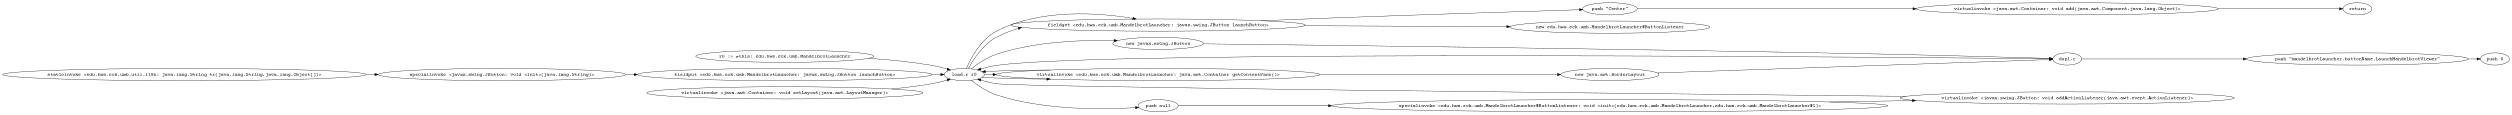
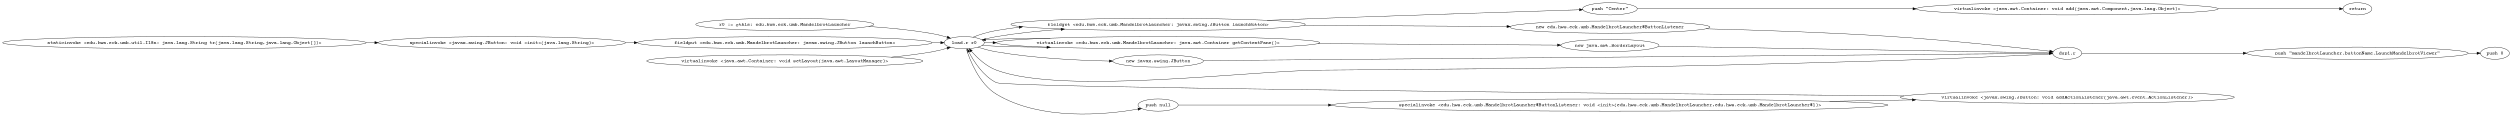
  digraph {
    fontname="Courier Prime"
    rankdir=LR
    node [fontname="Courier Prime"]
    edge [fontname="Courier Prime"]
    "r0 := @this: edu.hws.eck.umb.MandelbrotLauncher"
    "load.r r0"
    "new javax.swing.JButton"
    "fieldget <edu.hws.eck.umb.MandelbrotLauncher: javax.swing.JButton launchButton>"
    "push null"
    "virtualinvoke <edu.hws.eck.umb.MandelbrotLauncher: java.awt.Container getContentPane()>"
    "dup1.r"
    "new edu.hws.eck.umb.MandelbrotLauncher$ButtonListener"
    "push \"Center\""
    "specialinvoke <edu.hws.eck.umb.MandelbrotLauncher$ButtonListener: void <init>(edu.hws.eck.umb.MandelbrotLauncher,edu.hws.eck.umb.MandelbrotLauncher$1)>"
    "new java.awt.BorderLayout"
    "push \"mandelbrotLauncher.buttonName.LaunchMandelbrotViewer\""
    "push 0"
    "staticinvoke <edu.hws.eck.umb.util.I18n: java.lang.String tr(java.lang.String,java.lang.Object[])>"
    "specialinvoke <javax.swing.JButton: void <init>(java.lang.String)>"
    "fieldput <edu.hws.eck.umb.MandelbrotLauncher: javax.swing.JButton launchButton>"
    "virtualinvoke <java.awt.Container: void add(java.awt.Component,java.lang.Object)>"
    "virtualinvoke <javax.swing.JButton: void addActionListener(java.awt.event.ActionListener)>"
    "virtualinvoke <java.awt.Container: void setLayout(java.awt.LayoutManager)>"
    return
    "r0 := @this: edu.hws.eck.umb.MandelbrotLauncher" -> "load.r r0"
    "load.r r0" -> "new javax.swing.JButton"
    "load.r r0" -> "fieldget <edu.hws.eck.umb.MandelbrotLauncher: javax.swing.JButton launchButton>"
    "load.r r0" -> "fieldget <edu.hws.eck.umb.MandelbrotLauncher: javax.swing.JButton launchButton>"
    "load.r r0" -> "push null"
    "load.r r0" -> "virtualinvoke <edu.hws.eck.umb.MandelbrotLauncher: java.awt.Container getContentPane()>"
    "load.r r0" -> "virtualinvoke <edu.hws.eck.umb.MandelbrotLauncher: java.awt.Container getContentPane()>"
    "new javax.swing.JButton" -> "dup1.r"
    "fieldget <edu.hws.eck.umb.MandelbrotLauncher: javax.swing.JButton launchButton>" -> "new edu.hws.eck.umb.MandelbrotLauncher$ButtonListener"
    "fieldget <edu.hws.eck.umb.MandelbrotLauncher: javax.swing.JButton launchButton>" -> "push \"Center\""
    "push null" -> "specialinvoke <edu.hws.eck.umb.MandelbrotLauncher$ButtonListener: void <init>(edu.hws.eck.umb.MandelbrotLauncher,edu.hws.eck.umb.MandelbrotLauncher$1)>"
    "virtualinvoke <edu.hws.eck.umb.MandelbrotLauncher: java.awt.Container getContentPane()>" -> "load.r r0"
    "virtualinvoke <edu.hws.eck.umb.MandelbrotLauncher: java.awt.Container getContentPane()>" -> "new java.awt.BorderLayout"
    "dup1.r" -> "load.r r0"
    "dup1.r" -> "push \"mandelbrotLauncher.buttonName.LaunchMandelbrotViewer\""
+   "new edu.hws.eck.umb.MandelbrotLauncher$ButtonListener" -> "dup1.r"
    "push \"Center\"" -> "virtualinvoke <java.awt.Container: void add(java.awt.Component,java.lang.Object)>"
    "specialinvoke <edu.hws.eck.umb.MandelbrotLauncher$ButtonListener: void <init>(edu.hws.eck.umb.MandelbrotLauncher,edu.hws.eck.umb.MandelbrotLauncher$1)>" -> "virtualinvoke <javax.swing.JButton: void addActionListener(java.awt.event.ActionListener)>"
    "new java.awt.BorderLayout" -> "dup1.r"
    "push \"mandelbrotLauncher.buttonName.LaunchMandelbrotViewer\"" -> "push 0"
    "staticinvoke <edu.hws.eck.umb.util.I18n: java.lang.String tr(java.lang.String,java.lang.Object[])>" -> "specialinvoke <javax.swing.JButton: void <init>(java.lang.String)>"
    "specialinvoke <javax.swing.JButton: void <init>(java.lang.String)>" -> "fieldput <edu.hws.eck.umb.MandelbrotLauncher: javax.swing.JButton launchButton>"
    "fieldput <edu.hws.eck.umb.MandelbrotLauncher: javax.swing.JButton launchButton>" -> "load.r r0"
    "virtualinvoke <java.awt.Container: void add(java.awt.Component,java.lang.Object)>" -> return
    "virtualinvoke <javax.swing.JButton: void addActionListener(java.awt.event.ActionListener)>" -> "load.r r0"
    "virtualinvoke <java.awt.Container: void setLayout(java.awt.LayoutManager)>" -> "load.r r0"
  }
